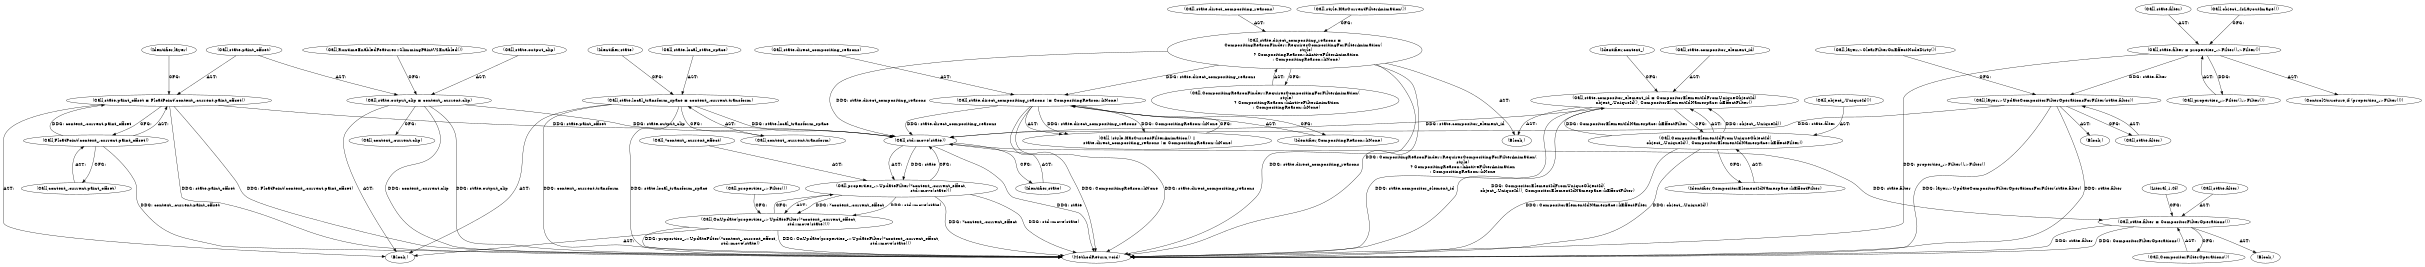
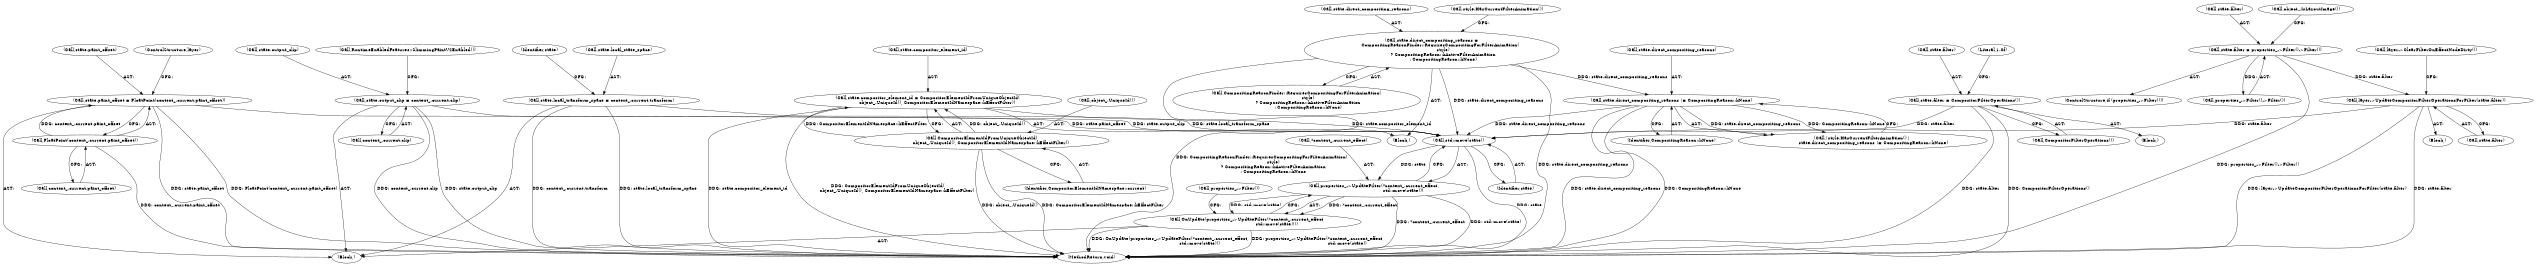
  digraph {
    n1 [label="(Call,std::move(state))"]
    n2 [label="(Call,properties_->UpdateFilter(*context_.current_effect,\n                                         std::move(state)))"]
    n3 [label="(MethodReturn,void)"]
    n4 [label="(Identifier,state)"]
    n5 [label="(Call,OnUpdate(properties_->UpdateFilter(*context_.current_effect,\n                                         std::move(state))))"]
    n6 [label="(Call,state.paint_offset = FloatPoint(context_.current.paint_offset))"]
    n7 [label="(Call,FloatPoint(context_.current.paint_offset))"]
    n8 [label="(Block,)"]
    n9 [label="(Call,context_.current.paint_offset)"]
    n10 [label="(Call,state.direct_compositing_reasons != CompositingReason::kNone)"]
    n11 [label="(Identifier,CompositingReason::kNone)"]
    n12 [label="(Call,!style.HasCurrentFilterAnimation() ||\n               state.direct_compositing_reasons != CompositingReason::kNone)"]
    n13 [label="(Call,state.direct_compositing_reasons =\n            CompositingReasonFinder::RequiresCompositingForFilterAnimation(\n                style)\n                ? CompositingReason::kActiveFilterAnimation\n                : CompositingReason::kNone)"]
    n14 [label="(Block,)"]
    n15 [label="(Call,CompositingReasonFinder::RequiresCompositingForFilterAnimation(\n                style)\n                ? CompositingReason::kActiveFilterAnimation\n                : CompositingReason::kNone)"]
    n16 [label="(Call,state.compositor_element_id = CompositorElementIdFromUniqueObjectId(\n             object_.UniqueId(), CompositorElementIdNamespace::kEffectFilter))"]
    n17 [label="(Call,CompositorElementIdFromUniqueObjectId(\n             object_.UniqueId(), CompositorElementIdNamespace::kEffectFilter))"]
-   n18 [label="(Identifier,CompositorElementIdNamespace::kEffectFilter)"]
+   n18 [label="(Identifier,CompositorElementIdNamespace::current)"]
    n19 [label="(Call,state.filter = CompositorFilterOperations())"]
    n20 [label="(Block,)"]
    n21 [label="(Call,CompositorFilterOperations())"]
    n22 [label="(Call,layer->UpdateCompositorFilterOperationsForFilter(state.filter))"]
    n23 [label="(Call,state.filter)"]
    n24 [label="(Block,)"]
    n25 [label="(Call,state.filter = properties_->Filter()->Filter())"]
    n26 [label="(ControlStructure,if (properties_->Filter()))"]
    n27 [label="(Call,properties_->Filter()->Filter())"]
    n28 [label="(Call,state.output_clip = context_.current.clip)"]
    n29 [label="(Call,context_.current.clip)"]
    n30 [label="(Call,state.local_transform_space = context_.current.transform)"]
-   n31 [label="(Call,context_.current.transform)"]
    n32 [label="(Call,state.paint_offset)"]
    n33 [label="(Call,state.filter)"]
    n34 [label="(Call,state.filter)"]
    n35 [label="(Identifier,state)"]
    n36 [label="(Call,state.local_state_space)"]
    n37 [label="(Call,state.direct_compositing_reasons)"]
-   n38 [label="(Identifier,layer)"]
+   n38 [label="(ControlStructure,layer)"]
    n39 [label="(Call,layer->ClearFilterOnEffectNodeDirty())"]
    n40 [label="(Call,properties_->Filter())"]
    n41 [label="(Call,state.compositor_element_id)"]
    n42 [label="(Call,object_.IsLayoutImage())"]
    n43 [label="(Call,state.output_clip)"]
    n44 [label="(Call,*context_.current_effect)"]
    n45 [label="(Call,style.HasCurrentFilterAnimation())"]
-   n46 [label="(Identifier,context_)"]
    n47 [label="(Call,RuntimeEnabledFeatures::SlimmingPaintV2Enabled())"]
    n48 [label="(Literal,1.0f)"]
    n49 [label="(Call,state.direct_compositing_reasons)"]
    n50 [label="(Call,object_.UniqueId())"]
    n1 -> n2 [label="AST: "]
    n1 -> n2 [label="DDG: state"]
    n1 -> n3 [label="DDG: state"]
    n1 -> n4 [label="CFG: "]
    n2 -> n1 [label="CFG: "]
    n2 -> n3 [label="DDG: *context_.current_effect"]
    n2 -> n3 [label="DDG: std::move(state)"]
    n2 -> n5 [label="AST: "]
    n2 -> n5 [label="DDG: *context_.current_effect"]
    n2 -> n5 [label="DDG: std::move(state)"]
    n4 -> n1 [label="AST: "]
    n5 -> n2 [label="CFG: "]
    n5 -> n3 [label="DDG: OnUpdate(properties_->UpdateFilter(*context_.current_effect,\n                                         std::move(state)))"]
    n5 -> n3 [label="DDG: properties_->UpdateFilter(*context_.current_effect,\n                                         std::move(state))"]
    n5 -> n8 [label="AST: "]
    n6 -> n1 [label="DDG: state.paint_offset"]
    n6 -> n3 [label="DDG: state.paint_offset"]
    n6 -> n3 [label="DDG: FloatPoint(context_.current.paint_offset)"]
    n6 -> n7 [label="CFG: "]
    n6 -> n8 [label="AST: "]
    n7 -> n3 [label="DDG: context_.current.paint_offset"]
    n7 -> n6 [label="AST: "]
    n7 -> n6 [label="DDG: context_.current.paint_offset"]
    n7 -> n9 [label="CFG: "]
    n9 -> n7 [label="AST: "]
    n10 -> n1 [label="DDG: state.direct_compositing_reasons"]
    n10 -> n3 [label="DDG: state.direct_compositing_reasons"]
    n10 -> n3 [label="DDG: CompositingReason::kNone"]
    n10 -> n11 [label="CFG: "]
    n10 -> n12 [label="AST: "]
    n10 -> n12 [label="DDG: state.direct_compositing_reasons"]
    n10 -> n12 [label="DDG: CompositingReason::kNone"]
    n11 -> n10 [label="AST: "]
    n12 -> n10 [label="CFG: "]
    n13 -> n1 [label="DDG: state.direct_compositing_reasons"]
    n13 -> n3 [label="DDG: state.direct_compositing_reasons"]
    n13 -> n3 [label="DDG: CompositingReasonFinder::RequiresCompositingForFilterAnimation(\n                style)\n                ? CompositingReason::kActiveFilterAnimation\n                : CompositingReason::kNone"]
    n13 -> n10 [label="DDG: state.direct_compositing_reasons"]
    n13 -> n14 [label="AST: "]
    n13 -> n15 [label="CFG: "]
    n15 -> n13 [label="AST: "]
    n16 -> n1 [label="DDG: state.compositor_element_id"]
    n16 -> n3 [label="DDG: state.compositor_element_id"]
    n16 -> n3 [label="DDG: CompositorElementIdFromUniqueObjectId(\n             object_.UniqueId(), CompositorElementIdNamespace::kEffectFilter)"]
    n16 -> n14 [label="AST: "]
    n16 -> n17 [label="CFG: "]
    n17 -> n3 [label="DDG: object_.UniqueId()"]
    n17 -> n3 [label="DDG: CompositorElementIdNamespace::kEffectFilter"]
    n17 -> n16 [label="AST: "]
    n17 -> n16 [label="DDG: object_.UniqueId()"]
    n17 -> n16 [label="DDG: CompositorElementIdNamespace::kEffectFilter"]
    n17 -> n18 [label="CFG: "]
    n18 -> n17 [label="AST: "]
-   n1 -> n19 [label="DDG: state.filter"]
+   n19 -> n1 [label="DDG: state.filter"]
    n19 -> n3 [label="DDG: state.filter"]
    n19 -> n3 [label="DDG: CompositorFilterOperations()"]
    n19 -> n20 [label="AST: "]
    n19 -> n21 [label="CFG: "]
    n21 -> n19 [label="AST: "]
    n22 -> n1 [label="DDG: state.filter"]
    n22 -> n3 [label="DDG: layer->UpdateCompositorFilterOperationsForFilter(state.filter)"]
    n22 -> n3 [label="DDG: state.filter"]
    n22 -> n23 [label="CFG: "]
    n22 -> n24 [label="AST: "]
    n23 -> n22 [label="AST: "]
    n25 -> n3 [label="DDG: properties_->Filter()->Filter()"]
    n25 -> n22 [label="DDG: state.filter"]
    n25 -> n26 [label="AST: "]
    n25 -> n27 [label="DDG: "]
    n27 -> n25 [label="AST: "]
    n28 -> n1 [label="DDG: state.output_clip"]
    n28 -> n3 [label="DDG: context_.current.clip"]
    n28 -> n3 [label="DDG: state.output_clip"]
    n28 -> n8 [label="AST: "]
    n28 -> n29 [label="CFG: "]
-   n32 -> n28 [label="AST: "]
+   n29 -> n28 [label="AST: "]
    n30 -> n1 [label="DDG: state.local_transform_space"]
    n30 -> n3 [label="DDG: state.local_transform_space"]
    n30 -> n3 [label="DDG: context_.current.transform"]
    n30 -> n8 [label="AST: "]
-   n30 -> n31 [label="CFG: "]
-   n31 -> n30 [label="AST: "]
    n32 -> n6 [label="AST: "]
    n33 -> n19 [label="AST: "]
    n34 -> n25 [label="AST: "]
    n35 -> n30 [label="CFG: "]
    n36 -> n30 [label="AST: "]
    n37 -> n13 [label="AST: "]
    n38 -> n6 [label="CFG: "]
    n39 -> n22 [label="CFG: "]
    n40 -> n5 [label="CFG: "]
    n41 -> n16 [label="AST: "]
    n42 -> n25 [label="CFG: "]
    n43 -> n28 [label="AST: "]
    n44 -> n2 [label="AST: "]
    n45 -> n13 [label="CFG: "]
-   n46 -> n16 [label="CFG: "]
    n47 -> n28 [label="CFG: "]
    n48 -> n19 [label="CFG: "]
    n49 -> n10 [label="AST: "]
    n50 -> n17 [label="AST: "]
  }
